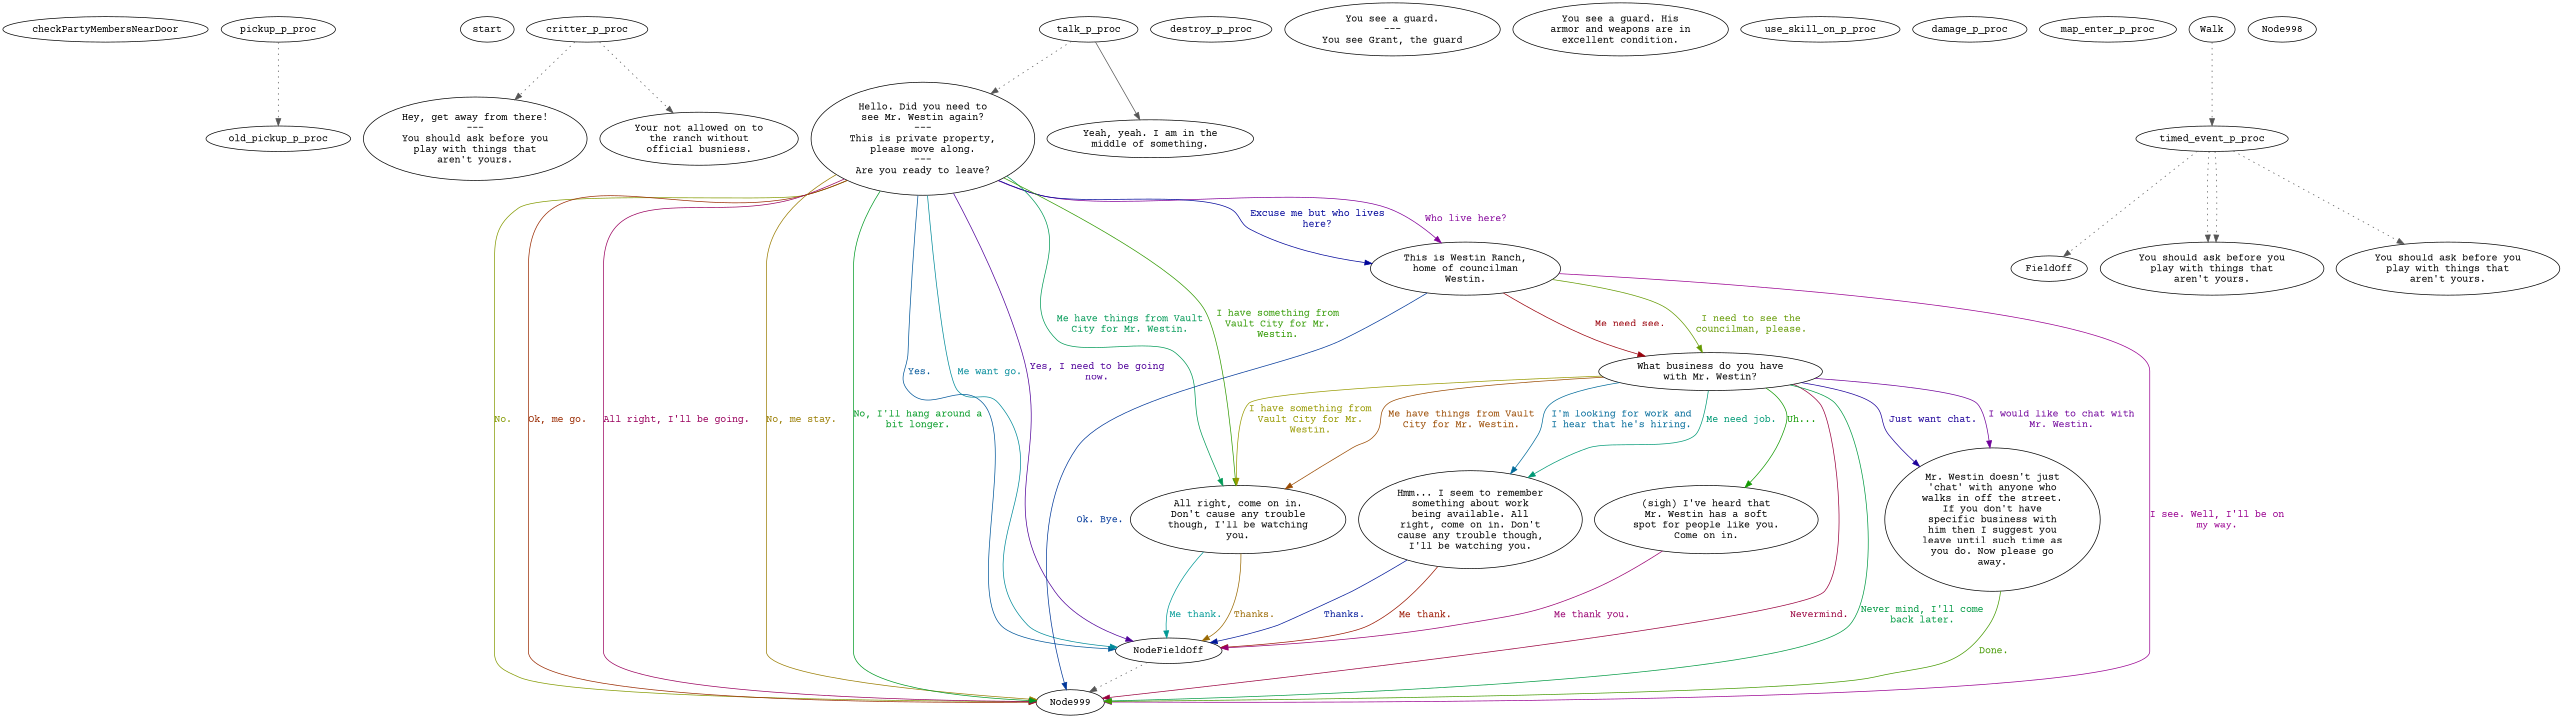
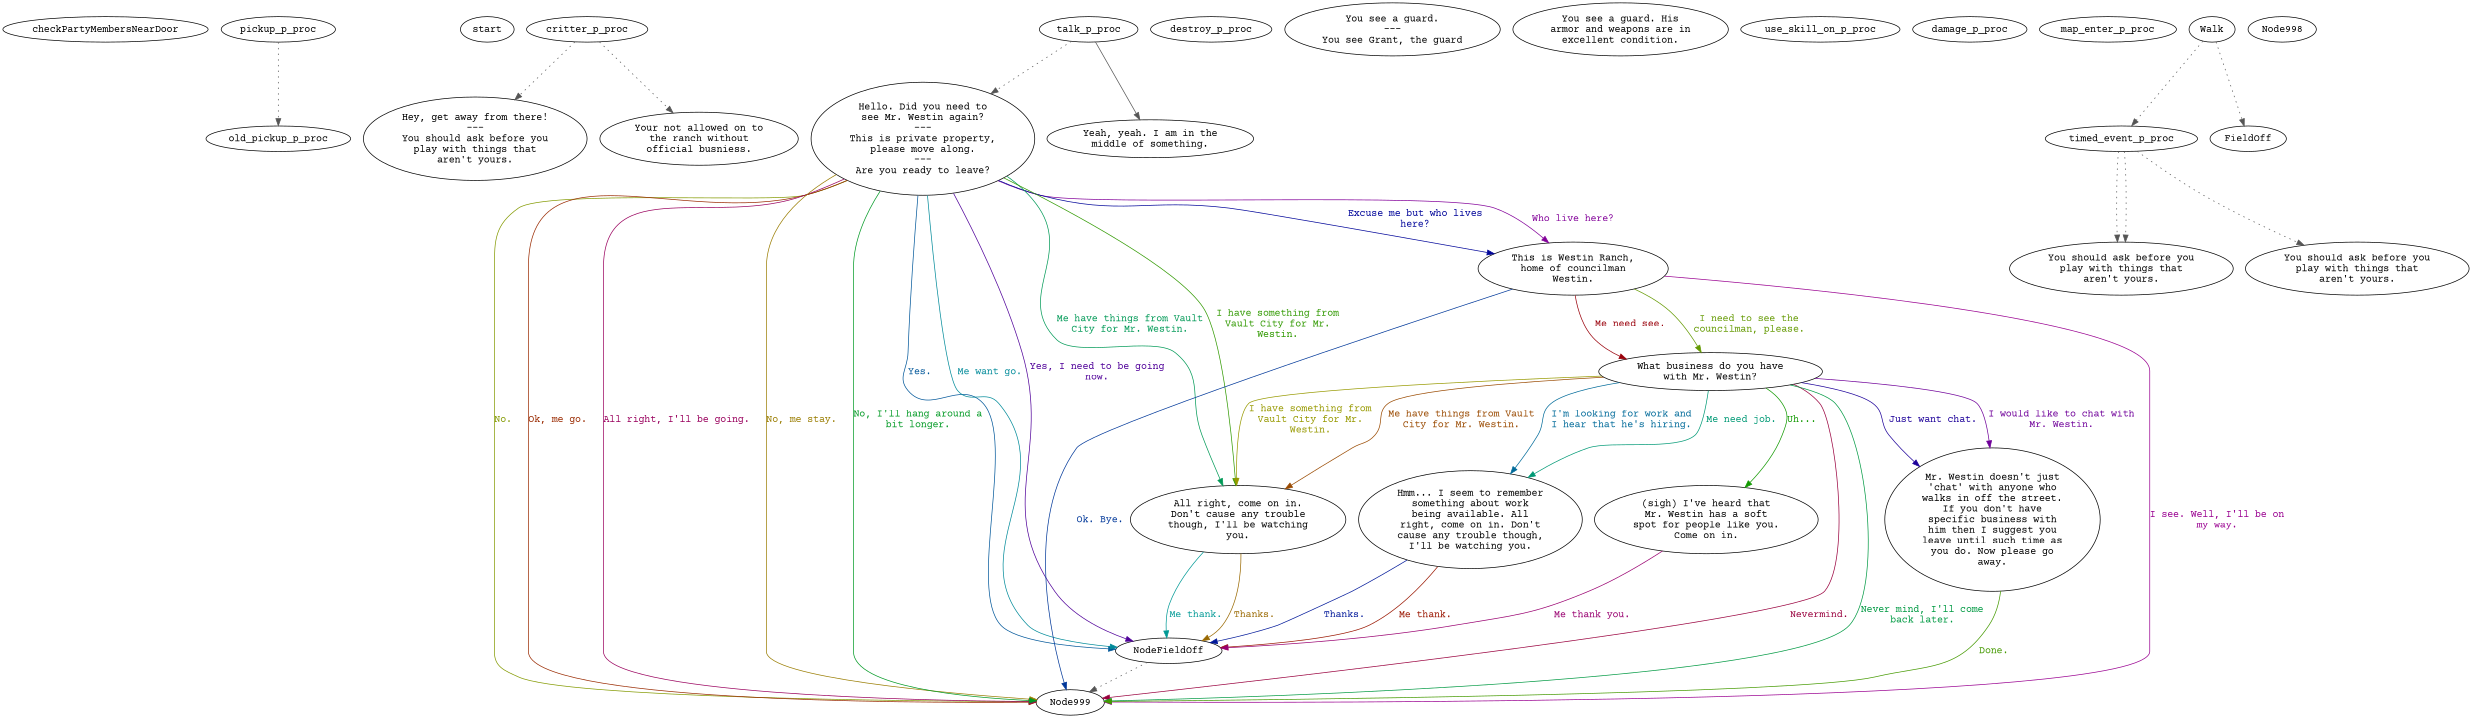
  digraph {
    fontname="Courier Prime"
    node [color="#000000" fillcolor="#FFFFFF" fontname="Courier Prime" style=filled]
    edge [color="#555555" fontname="Courier Prime"]
    checkPartyMembersNearDoor
    pickup_p_proc
    old_pickup_p_proc
    start
    n5 [label="Hey, get away from there!\n---\nYou should ask before you\nplay with things that\naren't yours."]
    critter_p_proc
    n7 [label="Your not allowed on to\nthe ranch without\nofficial busniess."]
    n8 [label="Hello. Did you need to\nsee Mr. Westin again?\n---\nThis is private property,\nplease move along.\n---\nAre you ready to leave?"]
    talk_p_proc
    n10 [label="Yeah, yeah. I am in the\nmiddle of something."]
    Node999
    NodeFieldOff
    n13 [label="This is Westin Ranch,\nhome of councilman\nWestin."]
    n14 [label="All right, come on in.\nDon't cause any trouble\nthough, I'll be watching\nyou."]
    n15 [label="What business do you have\nwith Mr. Westin?"]
    destroy_p_proc
    n17 [label="You see a guard.\n---\nYou see Grant, the guard"]
    n18 [label="You see a guard. His\narmor and weapons are in\nexcellent condition."]
    use_skill_on_p_proc
    damage_p_proc
    map_enter_p_proc
    timed_event_p_proc
    FieldOff
    n24 [label="You should ask before you\nplay with things that\naren't yours."]
    n25 [label="You should ask before you\nplay with things that\naren't yours."]
    Walk
    Node998
    n28 [label="Hmm... I seem to remember\nsomething about work\nbeing available. All\nright, come on in. Don't\ncause any trouble though,\nI'll be watching you."]
    n29 [label="Mr. Westin doesn't just\n'chat' with anyone who\nwalks in off the street.\nIf you don't have\nspecific business with\nhim then I suggest you\nleave until such time as\nyou do. Now please go\naway."]
    n30 [label="(sigh) I've heard that\nMr. Westin has a soft\nspot for people like you.\nCome on in."]
    pickup_p_proc -> old_pickup_p_proc [style=dotted]
    critter_p_proc -> n5 [style=dotted]
    critter_p_proc -> n7 [style=dotted]
    n8 -> Node999 [color="#839900" fontcolor="#839900" label="No."]
    n8 -> Node999 [color="#992900" fontcolor="#992900" label="Ok, me go."]
    n8 -> Node999 [color="#99005D" fontcolor="#99005D" label="All right, I'll be going."]
    n8 -> Node999 [color="#997C00" fontcolor="#997C00" label="No, me stay."]
    n8 -> Node999 [color="#009923" fontcolor="#009923" label="No, I'll hang around a\nbit longer."]
    n8 -> NodeFieldOff [color="#005699" fontcolor="#005699" label="Yes."]
    n8 -> NodeFieldOff [color="#008A99" fontcolor="#008A99" label="Me want go."]
    n8 -> NodeFieldOff [color="#4F0099" fontcolor="#4F0099" label="Yes, I need to be going\nnow."]
    n8 -> n13 [color="#820099" fontcolor="#820099" label="Who live here?"]
    n8 -> n13 [color="#000499" fontcolor="#000499" label="Excuse me but who lives\nhere?"]
    n8 -> n14 [color="#009956" fontcolor="#009956" label="Me have things from Vault\nCity for Mr. Westin."]
    n8 -> n14 [color="#309900" fontcolor="#309900" label="I have something from\nVault City for Mr.\nWestin."]
    talk_p_proc -> n8 [style=dotted]
    talk_p_proc -> n10 [style=solid]
    NodeFieldOff -> Node999 [style=dotted]
    n13 -> Node999 [color="#003799" fontcolor="#003799" label="Ok. Bye."]
    n13 -> Node999 [color="#990090" fontcolor="#990090" label="I see. Well, I'll be on\nmy way."]
    n13 -> n15 [color="#99000A" fontcolor="#99000A" label="Me need see."]
    n13 -> n15 [color="#639900" fontcolor="#639900" label="I need to see the\ncouncilman, please."]
    n14 -> NodeFieldOff [color="#009995" fontcolor="#009995" label="Me thank."]
    n14 -> NodeFieldOff [color="#996800" fontcolor="#996800" label="Thanks."]
    n15 -> Node999 [color="#99003D" fontcolor="#99003D" label="Nevermind."]
    n15 -> Node999 [color="#009942" fontcolor="#009942" label="Never mind, I'll come\nback later."]
    n15 -> n14 [color="#994900" fontcolor="#994900" label="Me have things from Vault\nCity for Mr. Westin."]
    n15 -> n14 [color="#979900" fontcolor="#979900" label="I have something from\nVault City for Mr.\nWestin."]
    n15 -> n28 [color="#009975" fontcolor="#009975" label="Me need job."]
    n15 -> n28 [color="#006A99" fontcolor="#006A99" label="I'm looking for work and\nI hear that he's hiring."]
    n15 -> n29 [color="#1C0099" fontcolor="#1C0099" label="Just want chat."]
    n15 -> n29 [color="#6F0099" fontcolor="#6F0099" label="I would like to chat with\nMr. Westin."]
    n15 -> n30 [color="#119900" fontcolor="#119900" label="Uh..."]
-   timed_event_p_proc -> FieldOff [style=dotted]
+   Walk -> FieldOff [style=dotted]
    timed_event_p_proc -> n24 [style=dotted]
    timed_event_p_proc -> n24 [style=dotted]
    timed_event_p_proc -> n25 [style=dotted]
    Walk -> timed_event_p_proc [style=dotted]
    n28 -> NodeFieldOff [color="#991500" fontcolor="#991500" label="Me thank."]
    n28 -> NodeFieldOff [color="#001799" fontcolor="#001799" label="Thanks."]
    n29 -> Node999 [color="#449900" fontcolor="#449900" label="Done."]
    n30 -> NodeFieldOff [color="#990070" fontcolor="#990070" label="Me thank you."]
  }
